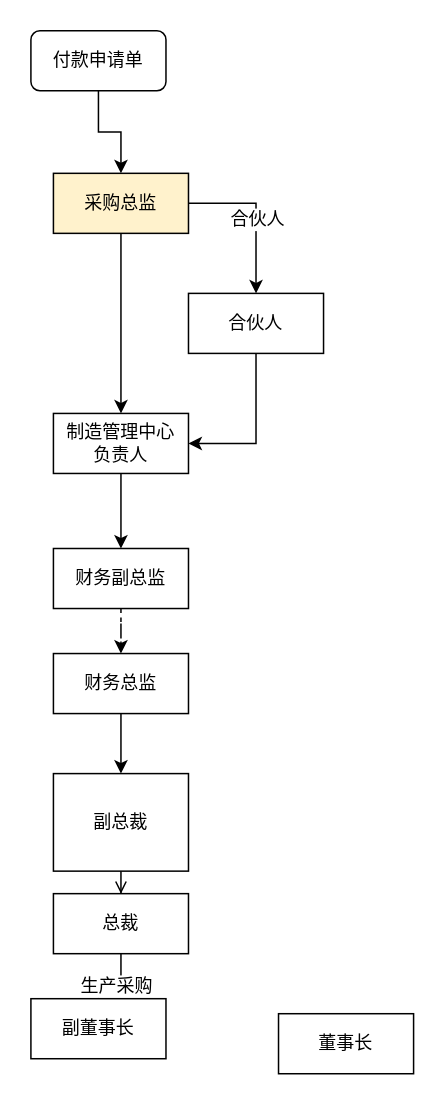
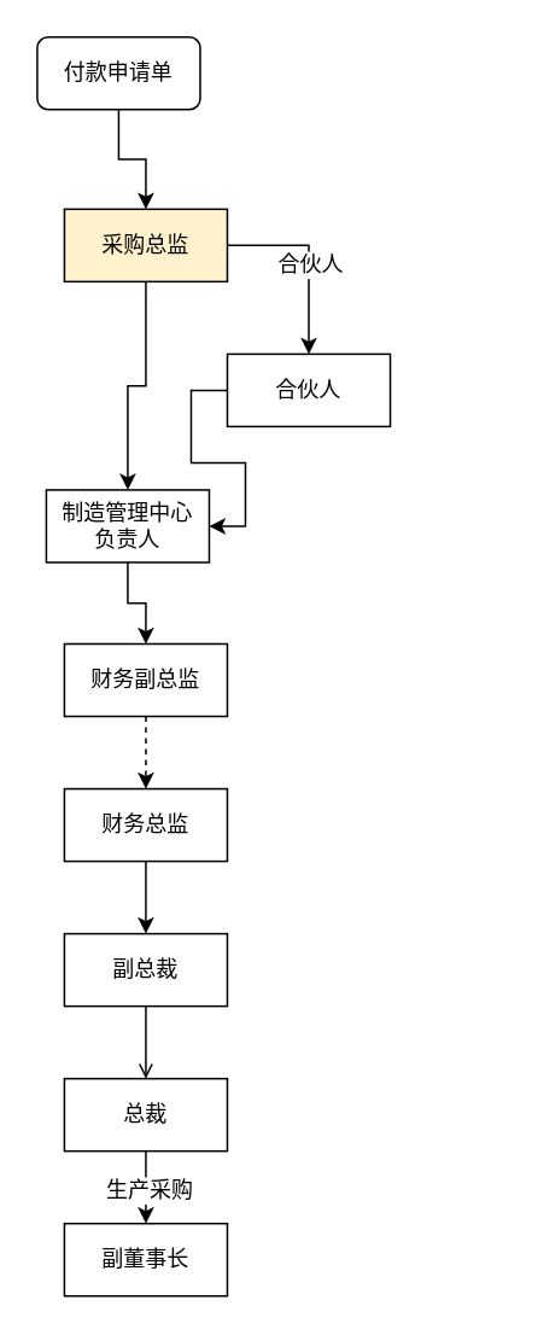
  <mxCell id="0" />
  <mxCell id="1" parent="0" />
  <mxCell id="2" style="edgeStyle=orthogonalEdgeStyle;rounded=0;orthogonalLoop=1;jettySize=auto;html=1;exitX=0.5;exitY=1;exitDx=0;exitDy=0;" parent="1" source="3" target="7" edge="1"><mxGeometry relative="1" as="geometry" /></mxCell>
  <mxCell id="3" value="付款申请单" style="rounded=1;whiteSpace=wrap;html=1;" parent="1" vertex="1"><mxGeometry x="20" y="20" width="90" height="40" as="geometry" /></mxCell>
  <mxCell id="4" value="" style="edgeStyle=orthogonalEdgeStyle;rounded=0;orthogonalLoop=1;jettySize=auto;html=1;exitX=1;exitY=0.5;exitDx=0;exitDy=0;" parent="1" source="7" target="9" edge="1"><mxGeometry relative="1" as="geometry" /></mxCell>
  <mxCell id="5" value="合伙人" style="text;html=1;resizable=0;points=[];align=center;verticalAlign=middle;labelBackgroundColor=#ffffff;" parent="4" vertex="1" connectable="0"><mxGeometry x="0.046" relative="1" as="geometry"><mxPoint as="offset" /></mxGeometry></mxCell>
  <mxCell id="6" style="edgeStyle=orthogonalEdgeStyle;rounded=0;orthogonalLoop=1;jettySize=auto;html=1;entryX=0.5;entryY=0;entryDx=0;entryDy=0;" parent="1" source="7" target="11" edge="1"><mxGeometry relative="1" as="geometry" /></mxCell>
  <mxCell id="7" value="采购总监" style="rounded=0;whiteSpace=wrap;html=1;fillColor=#fff2cc;" parent="1" vertex="1"><mxGeometry x="35" y="115" width="90" height="40" as="geometry" /></mxCell>
  <mxCell id="8" value="" style="edgeStyle=orthogonalEdgeStyle;rounded=0;orthogonalLoop=1;jettySize=auto;html=1;entryX=1;entryY=0.5;entryDx=0;entryDy=0;" parent="1" source="9" target="11" edge="1"><mxGeometry relative="1" as="geometry" /></mxCell>
  <mxCell id="9" value="合伙人&lt;br&gt;" style="rounded=0;whiteSpace=wrap;html=1;" parent="1" vertex="1"><mxGeometry x="125" y="195" width="90" height="40" as="geometry" /></mxCell>
  <mxCell id="10" value="" style="edgeStyle=orthogonalEdgeStyle;rounded=0;orthogonalLoop=1;jettySize=auto;html=1;" parent="1" source="11" target="13" edge="1"><mxGeometry relative="1" as="geometry" /></mxCell>
- <mxCell id="11" value="制造管理中心&lt;br&gt;负责人&lt;br&gt;" style="rounded=0;whiteSpace=wrap;html=1;" parent="1" vertex="1"><mxGeometry x="35" y="275" width="90" height="40" as="geometry" /></mxCell>
+ <mxCell id="11" value="制造管理中心&lt;br&gt;负责人&lt;br&gt;" style="rounded=0;whiteSpace=wrap;html=1;" parent="1" vertex="1"><mxGeometry x="25" y="270" width="90" height="40" as="geometry" /></mxCell>
  <mxCell id="12" value="" style="edgeStyle=orthogonalEdgeStyle;rounded=0;orthogonalLoop=1;jettySize=auto;html=1;dashed=1;" parent="1" source="13" target="15" edge="1"><mxGeometry relative="1" as="geometry" /></mxCell>
- <mxCell id="13" value="财务副总监" style="rounded=0;whiteSpace=wrap;html=1;" parent="1" vertex="1"><mxGeometry x="35" y="365" width="90" height="40" as="geometry" /></mxCell>
+ <mxCell id="13" value="财务副总监" style="rounded=0;whiteSpace=wrap;html=1;" parent="1" vertex="1"><mxGeometry x="35" y="355" width="90" height="40" as="geometry" /></mxCell>
  <mxCell id="14" value="" style="edgeStyle=orthogonalEdgeStyle;rounded=0;orthogonalLoop=1;jettySize=auto;html=1;" parent="1" source="15" target="17" edge="1"><mxGeometry relative="1" as="geometry" /></mxCell>
  <mxCell id="15" value="财务总监" style="rounded=0;whiteSpace=wrap;html=1;" parent="1" vertex="1"><mxGeometry x="35" y="435" width="90" height="40" as="geometry" /></mxCell>
  <mxCell id="16" value="" style="edgeStyle=orthogonalEdgeStyle;rounded=0;orthogonalLoop=1;jettySize=auto;html=1;endArrow=open;" parent="1" source="17" target="20" edge="1"><mxGeometry relative="1" as="geometry" /></mxCell>
- <mxCell id="17" value="副总裁" style="rounded=0;whiteSpace=wrap;html=1;" parent="1" vertex="1"><mxGeometry x="35" y="515" width="90" height="65" as="geometry" /></mxCell>
+ <mxCell id="17" value="副总裁" style="rounded=0;whiteSpace=wrap;html=1;" parent="1" vertex="1"><mxGeometry x="35" y="515" width="90" height="40" as="geometry" /></mxCell>
  <mxCell id="18" value="" style="edgeStyle=orthogonalEdgeStyle;rounded=0;orthogonalLoop=1;jettySize=auto;html=1;" parent="1" source="20" target="22" edge="1"><mxGeometry relative="1" as="geometry" /></mxCell>
  <mxCell id="19" value="生产采购" style="text;html=1;resizable=0;points=[];align=center;verticalAlign=middle;labelBackgroundColor=#ffffff;" parent="18" vertex="1" connectable="0"><mxGeometry x="0.05" y="1" relative="1" as="geometry"><mxPoint as="offset" /></mxGeometry></mxCell>
  <mxCell id="20" value="总裁" style="rounded=0;whiteSpace=wrap;html=1;" parent="1" vertex="1"><mxGeometry x="35" y="595" width="90" height="40" as="geometry" /></mxCell>
- <mxCell id="21" value="董事长" style="rounded=0;whiteSpace=wrap;html=1;" parent="1" vertex="1"><mxGeometry x="185" y="675" width="90" height="40" as="geometry" /></mxCell>
- <mxCell id="22" value="&lt;span&gt;副董事长&lt;/span&gt;" style="rounded=0;whiteSpace=wrap;html=1;" parent="1" vertex="1"><mxGeometry x="20" y="665" width="90" height="40" as="geometry" /></mxCell>
+ <mxCell id="22" value="&lt;span&gt;副董事长&lt;/span&gt;" style="rounded=0;whiteSpace=wrap;html=1;" parent="1" vertex="1"><mxGeometry x="35" y="675" width="90" height="40" as="geometry" /></mxCell>
